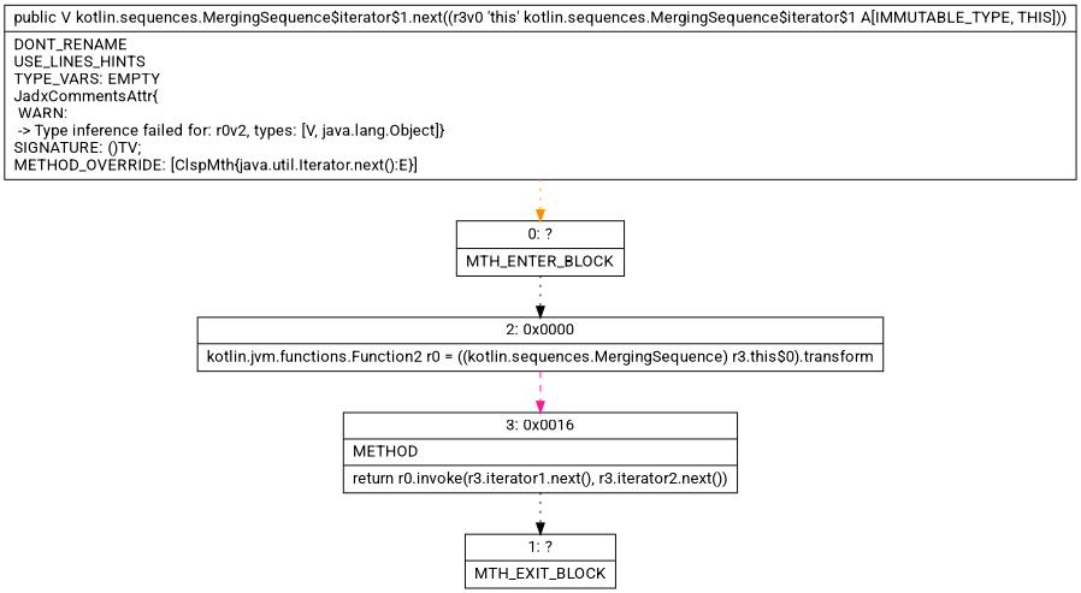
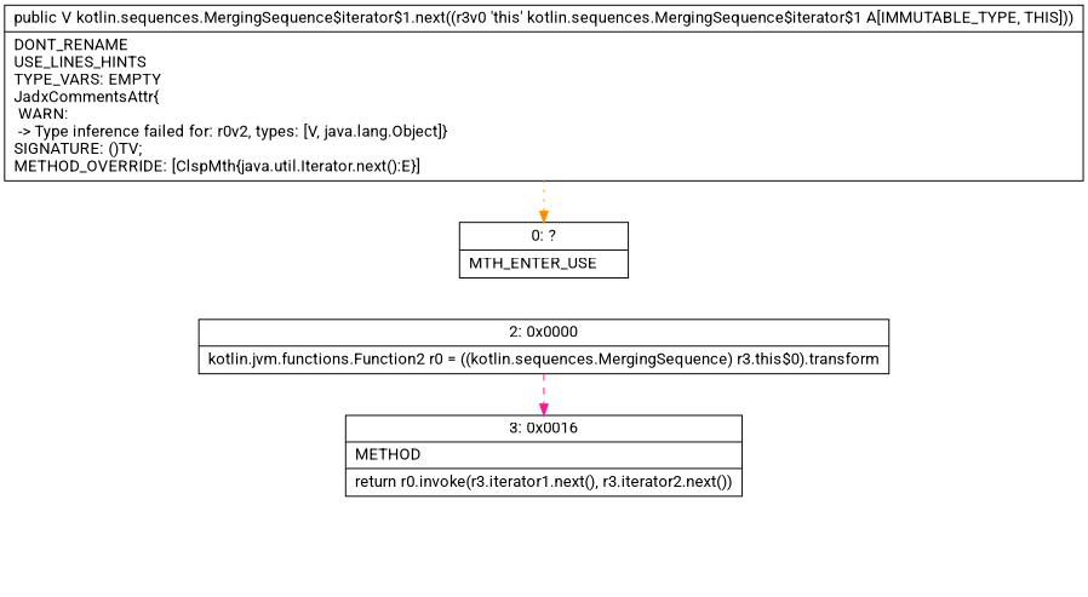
  digraph {
    fontname=Roboto
    node [fontname=Roboto shape=record]
    edge [color=black fontname=Roboto style=dotted]
-   n1 [label="{0\:\ ?|MTH_ENTER_BLOCK\l}"]
+   n1 [label="{0\:\ ?|MTH_ENTER_USE\l}"]
    n2 [label="{2\:\ 0x0000|kotlin.jvm.functions.Function2 r0 = ((kotlin.sequences.MergingSequence) r3.this$0).transform\l}"]
    n3 [label="{3\:\ 0x0016|METHOD\l|return r0.invoke(r3.iterator1.next(), r3.iterator2.next())\l}"]
-   n4 [label="{1\:\ ?|MTH_EXIT_BLOCK\l}"]
    n5 [label="{public V kotlin.sequences.MergingSequence$iterator$1.next((r3v0 'this' kotlin.sequences.MergingSequence$iterator$1 A[IMMUTABLE_TYPE, THIS]))  | DONT_RENAME\lUSE_LINES_HINTS\lTYPE_VARS: EMPTY\lJadxCommentsAttr\{\l WARN: \l \-\> Type inference failed for: r0v2, types: [V, java.lang.Object]\}\lSIGNATURE: ()TV;\lMETHOD_OVERRIDE: [ClspMth\{java.util.Iterator.next():E\}]\l}"]
-   n1 -> n2
    n2 -> n3 [color=deeppink style=dashed]
-   n3 -> n4
    n5 -> n1 [color=darkorange]
  }
